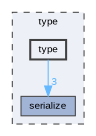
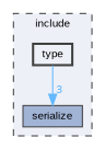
  digraph {
    compound=true
    fontname="Liberation Sans"
    node [color=grey25 fontname="Liberation Sans" fontsize=10 shape=box]
    n1 [fillcolor="#a2b4d6" height=0.2 label=serialize style=filled width=0.4]
    n2 [fillcolor="#edf0f7" height=0.2 label=type style="filled,bold" width=0.4]
    subgraph cluster_1 {
      bgcolor="#edf0f7"
      fontsize=10
-     label=type
+     label=include
      pencolor=grey25
      style="filled,dashed"
      n1
      n2
    }
    n2 -> n1 [color=steelblue1 fontcolor=steelblue1 fontname="Liberation Sans" fontsize=10 headlabel=3 labeldistance=1.5 labelfontname=Helvetica labelfontsize=10]
  }
